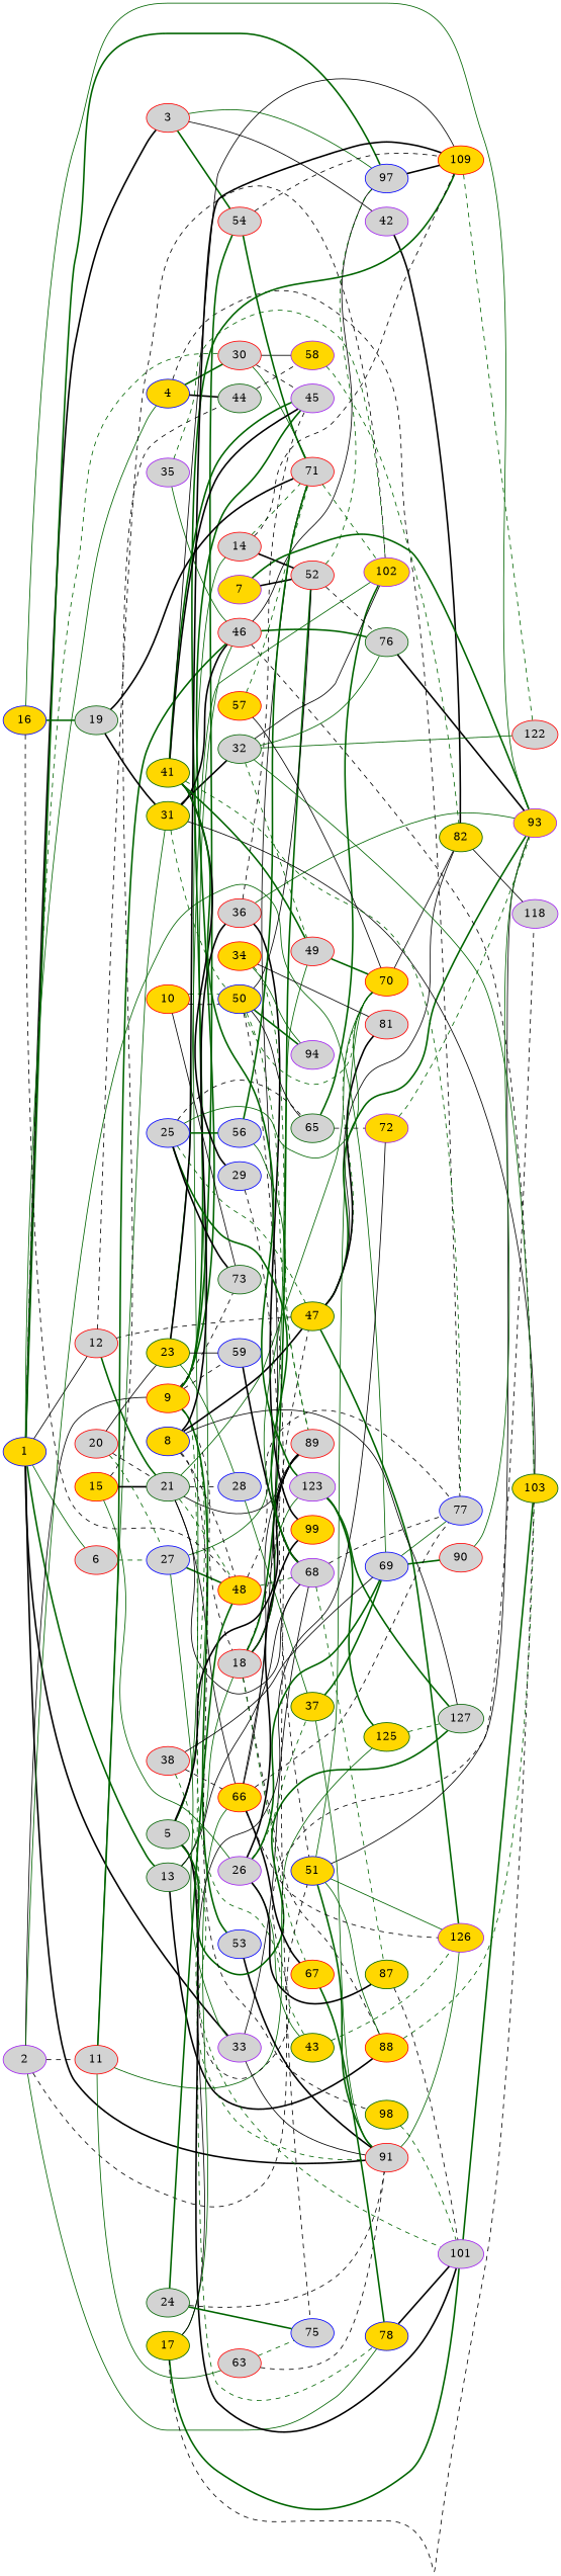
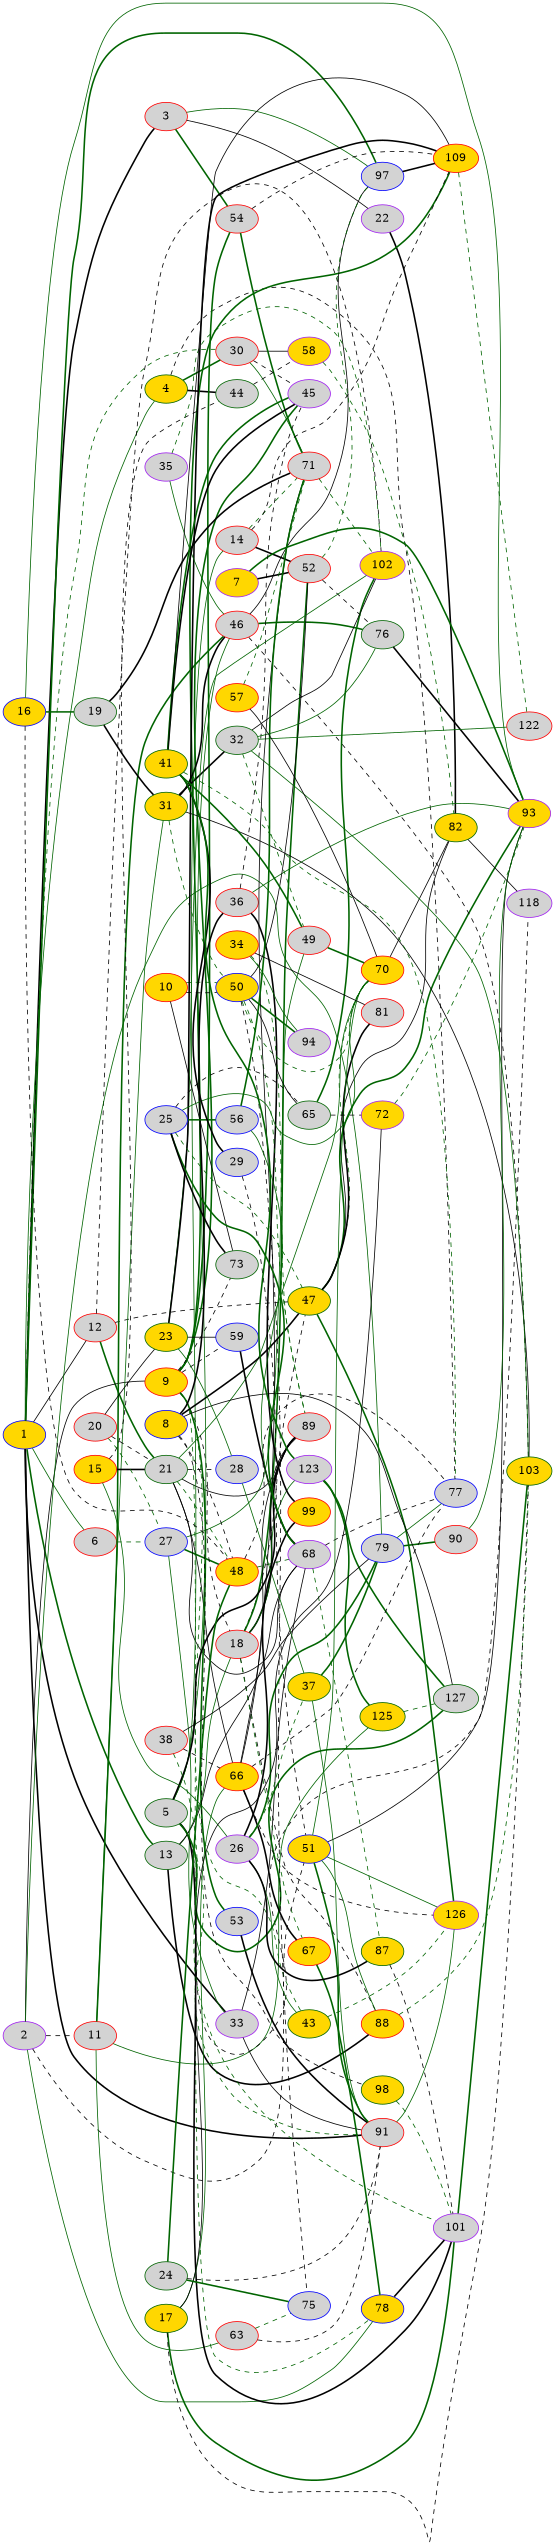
  graph {
    rankdir=LR
    node [color=red fillcolor=lightgrey style=filled]
    edge [color=darkgreen style=dashed]
    1 [color=blue fillcolor=gold super="+40"]
    3 [super="+104"]
-   4 [color=blue fillcolor=gold]
+   4 [color=darkgreen fillcolor=gold]
    6
    12
    13 [color=darkgreen super="+105"]
    30
    33 [color=purple super="+121"]
    91 [super="+120"]
    97 [color=blue]
-   22 [color=purple label=42]
+   22 [color=purple]
    54
    44 [color=darkgreen]
    77 [color=blue super="+107"]
    27 [color=blue super="+116"]
    47 [color=darkgreen fillcolor=gold super="+131"]
    21 [color=darkgreen super="+64"]
    102 [color=purple fillcolor=gold super="+108"]
    18 [super="+92"]
    68 [color=purple super="+86"]
    88 [fillcolor=gold]
    45 [color=purple]
    71 [super="+112"]
    58 [color=purple fillcolor=gold]
    126 [color=purple fillcolor=gold]
    109 [fillcolor=gold super="+110"]
    2 [color=purple super="+111"]
    9 [fillcolor=gold super="+39"]
    11
    51 [color=blue fillcolor=gold super="+62"]
-   69 [color=blue super="+95"]
+   69 [color=blue super="+95" label=79]
    78 [color=blue fillcolor=gold]
    43 [color=darkgreen fillcolor=gold]
    53 [color=blue super="+61"]
    59 [color=blue]
    73 [color=darkgreen]
    46 [super="+55"]
    31 [color=darkgreen fillcolor=gold super="+117"]
    63
    125 [color=darkgreen fillcolor=gold super="+130"]
    93 [color=purple fillcolor=gold super="+114"]
    70 [fillcolor=gold super="+119"]
    90
    101 [color=purple super="+113"]
    82 [color=darkgreen fillcolor=gold super="+106"]
    29 [color=blue]
    5 [color=darkgreen super="+42"]
    14
    89 [super="+115"]
    118 [color=purple]
    127 [color=darkgreen]
    52 [super="+74"]
    103 [color=darkgreen fillcolor=gold]
    76 [color=darkgreen super="+85"]
    48 [fillcolor=gold super="+84"]
    49
    7 [color=purple fillcolor=gold]
    8 [color=blue fillcolor=gold super="+128"]
    36
    98 [color=darkgreen fillcolor=gold]
    99 [fillcolor=gold]
    81
    67 [fillcolor=gold]
    123 [color=purple]
    122
    50 [color=blue fillcolor=gold super="+60"]
    75 [color=blue]
    65 [color=darkgreen]
    94 [color=purple]
    10 [fillcolor=gold]
    32 [color=darkgreen]
    66 [fillcolor=gold super="+124"]
    28 [color=blue]
    87 [color=darkgreen fillcolor=gold]
    15 [fillcolor=gold]
    26 [color=purple super="+100"]
    37 [color=darkgreen fillcolor=gold super="+79"]
    16 [color=blue fillcolor=gold]
    19 [color=darkgreen]
    17 [color=darkgreen fillcolor=gold super="+83"]
    72 [color=purple fillcolor=gold]
    20
    23 [color=darkgreen fillcolor=gold super="+80"]
    24 [color=darkgreen]
    25 [color=blue super="+96"]
    56 [color=blue]
    34 [fillcolor=gold]
    35 [color=purple]
    38 [super="+129"]
    41 [color=darkgreen fillcolor=gold]
    57 [fillcolor=gold]
    1 -- 3 [color=black style=bold]
    1 -- 4 [style=solid]
    1 -- 6 [style=solid weight=2]
    1 -- 12 [color=black style=solid]
    1 -- 13 [style=bold]
    1 -- 30
    1 -- 33 [color=black style=bold]
    1 -- 91 [color=black style=bold]
    1 -- 97 [style=bold]
    3 -- 97 [style=solid]
    3 -- 22 [color=black style=solid]
    3 -- 54 [style=bold]
    4 -- 30 [style=bold]
    4 -- 44 [color=black style=bold]
    4 -- 77 [color=black]
    6 -- 27
    12 -- 47 [color=black]
    12 -- 21 [style=bold]
    12 -- 102 [color=black]
    13 -- 18 [style=solid]
    13 -- 68 [color=black style=solid]
    13 -- 88 [color=black style=bold]
    30 -- 45 [color=black]
    30 -- 71 [style=solid]
    30 -- 58 [color=black style=solid]
    33 -- 91 [color=black style=solid]
    33 -- 68 [color=black style=solid]
    91 -- 126 [style=solid]
    97 -- 109 [color=black style=bold]
    22 -- 82 [color=black style=bold]
    54 -- 71 [style=bold]
    54 -- 109 [color=black]
    44 -- 58 [color=black]
    27 -- 33 [style=solid]
    27 -- 48 [style=bold]
    27 -- 49 [style=solid]
    47 -- 126 [style=bold]
    47 -- 93 [style=bold]
    47 -- 70
    47 -- 82 [color=black style=solid]
    47 -- 81 [color=black style=bold weight=2]
    21 -- 68 [color=black style=solid]
    21 -- 70 [style=solid]
    21 -- 89 [color=black style=solid]
    21 -- 48
    21 -- 66 [color=black style=solid]
    21 -- 28 [color=black]
    18 -- 47 [color=black]
    18 -- 88 [color=black]
    18 -- 89 [color=black style=bold]
    18 -- 52 [style=bold]
    18 -- 67
    18 -- 123 [style=solid]
    68 -- 77 [color=black]
    68 -- 87
    88 -- 103
    71 -- 102
    58 -- 82
    109 -- 122
    2 -- 9 [color=black style=solid]
    2 -- 11 [color=black]
    2 -- 51 [color=black]
    2 -- 69 [style=solid]
    2 -- 78 [style=solid]
    9 -- 54 [style=bold]
    9 -- 18 [color=black]
    9 -- 45 [style=bold]
    9 -- 109 [style=bold]
    9 -- 78
    9 -- 43
    9 -- 53 [style=bold weight=2]
    9 -- 59 [color=black]
    9 -- 73 [color=black]
    11 -- 46 [style=bold]
    11 -- 31 [style=solid]
    11 -- 63 [style=solid]
    11 -- 125 [style=solid]
    51 -- 91 [style=bold]
    51 -- 88 [style=solid]
    51 -- 126 [style=solid]
    51 -- 93 [color=black style=solid]
    51 -- 70 [style=solid]
    69 -- 77 [style=solid]
    69 -- 90 [style=bold]
    78 -- 101 [color=black style=bold]
    43 -- 126
    53 -- 91 [color=black style=bold]
    59 -- 68 [color=black style=bold]
    46 -- 97 [color=black style=solid]
    46 -- 103 [color=black]
    46 -- 76 [style=bold]
    31 -- 46 [color=black style=bold]
    31 -- 103 [color=black style=solid]
    31 -- 50
    31 -- 32 [color=black style=bold]
    63 -- 91 [color=black]
    63 -- 75
    125 -- 127
    70 -- 82 [color=black style=solid]
    90 -- 93 [style=solid]
    101 -- 103 [style=bold]
    82 -- 118 [color=black style=solid]
    29 -- 51 [color=black]
    5 -- 91
    5 -- 46 [style=solid weight=2]
    5 -- 101 [color=black style=bold]
    5 -- 14 [style=solid]
    5 -- 89 [color=black style=bold]
    5 -- 118 [color=black]
    5 -- 127 [style=bold]
    14 -- 71
    14 -- 109 [color=black]
    14 -- 52 [color=black style=bold]
    52 -- 97
    52 -- 76 [color=black]
    76 -- 93 [color=black style=bold]
    48 -- 77 [color=black]
    48 -- 68
    49 -- 70 [style=bold]
    7 -- 93 [style=bold]
    7 -- 52 [color=black style=bold]
    8 -- 47 [color=black style=bold]
    8 -- 127 [color=black style=solid]
    8 -- 48 [color=black]
    8 -- 36 [color=black style=bold]
    8 -- 98 [color=black]
    36 -- 45 [color=black]
    36 -- 93 [style=solid]
    36 -- 99 [color=black style=bold]
    98 -- 101
    67 -- 78 [style=bold]
    123 -- 125 [style=bold]
    123 -- 127 [style=bold]
    50 -- 70
    50 -- 89
    50 -- 52 [color=black style=solid]
    50 -- 75 [color=black]
    50 -- 65 [color=black style=solid]
    50 -- 94 [style=bold]
    65 -- 102 [style=bold]
    65 -- 72 [color=black]
    10 -- 73 [color=black style=solid]
    10 -- 50 [color=black]
    10 -- 50
    32 -- 102 [color=black style=solid]
    32 -- 103 [style=solid]
    32 -- 76 [style=solid]
    32 -- 49
    32 -- 122 [style=solid]
    66 -- 77 [color=black]
    66 -- 71 [color=black style=solid]
    66 -- 126 [color=black]
    66 -- 89 [color=black style=solid]
    66 -- 67 [color=black style=bold]
    28 -- 37 [style=solid]
    87 -- 101 [color=black]
    15 -- 44 [color=black]
    15 -- 21 [color=black style=bold]
    15 -- 26 [style=solid]
    26 -- 69 [style=bold]
    26 -- 43 [style=solid]
    26 -- 99 [color=black style=bold]
    26 -- 87 [color=black style=bold]
    26 -- 37
    37 -- 91 [style=solid]
    37 -- 69 [style=bold]
    16 -- 93 [style=solid]
    16 -- 48 [color=black]
    16 -- 19 [style=bold]
    19 -- 71 [color=black style=bold]
    19 -- 31 [color=black style=bold]
    17 -- 101 [style=bold weight=2]
    17 -- 103 [color=black]
    17 -- 66 [style=solid]
    17 -- 72 [color=black style=solid]
    72 -- 93
    20 -- 27
    20 -- 21 [color=black]
    20 -- 23 [color=black style=solid]
    23 -- 102 [style=solid]
    23 -- 109 [color=black style=bold weight=2]
    23 -- 59 [color=black style=solid]
    23 -- 28 [style=solid]
    24 -- 91 [color=black]
    24 -- 48 [style=bold]
    24 -- 75 [style=bold]
    25 -- 47
    25 -- 68 [style=bold]
    25 -- 73 [color=black style=bold]
    25 -- 70 [style=solid]
    25 -- 65 [color=black]
    25 -- 56 [style=bold weight=2]
    56 -- 68 [style=solid]
    56 -- 71 [style=bold]
    34 -- 89
    34 -- 81 [color=black style=solid]
    34 -- 94 [style=solid]
    35 -- 102
    35 -- 46 [style=solid]
    38 -- 69 [color=black style=solid]
    38 -- 101
    38 -- 66 [color=black]
    41 -- 77
    41 -- 45 [color=black style=bold]
    41 -- 45 [style=bold]
    41 -- 109 [color=black style=solid]
    41 -- 29 [color=black style=bold]
    41 -- 49 [style=bold]
    41 -- 123 [style=bold]
    57 -- 71
    57 -- 70 [color=black style=solid]
  }
